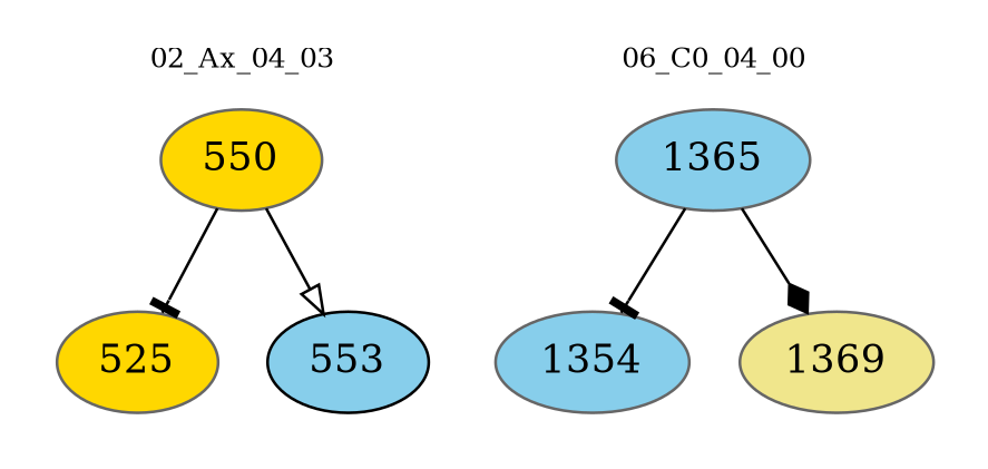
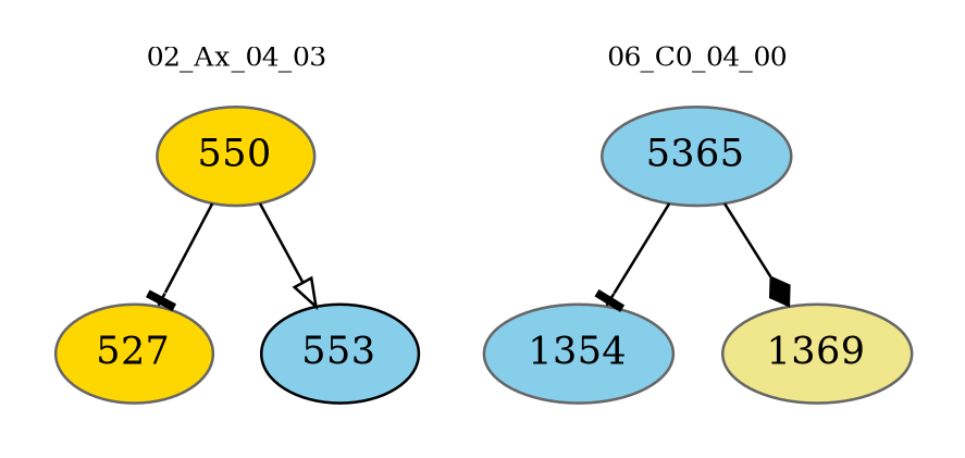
  digraph {
    node [color=gray40 fillcolor=skyblue style=filled]
    edge [arrowhead=tee color=black]
    n1 [fillcolor=gold label=550]
-   n2 [fillcolor=gold label=525]
+   n2 [fillcolor=gold label=527]
    n3 [color=black label=553]
-   n4 [label=1365]
+   n4 [label=5365]
    n5 [label=1354]
    n6 [fillcolor=khaki label=1369]
    subgraph cluster_1 {
      color=white
      fontsize=10
      label="02_Ax_04_03"
      n1
      n2
      n3
    }
    subgraph cluster_2 {
      color=white
      fontsize=10
      label="06_C0_04_00"
      n4
      n5
      n6
    }
    n1 -> n2
    n1 -> n3 [arrowhead=onormal]
    n4 -> n5
    n4 -> n6 [arrowhead=diamond]
  }
